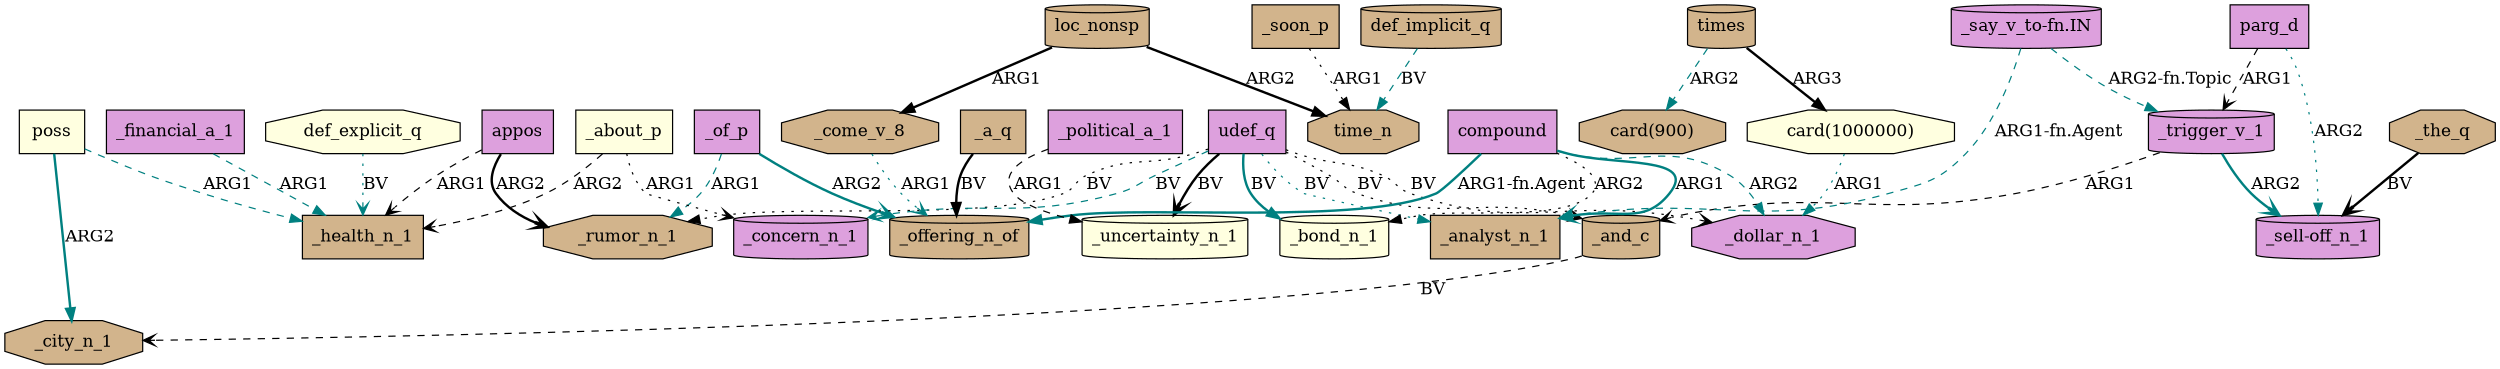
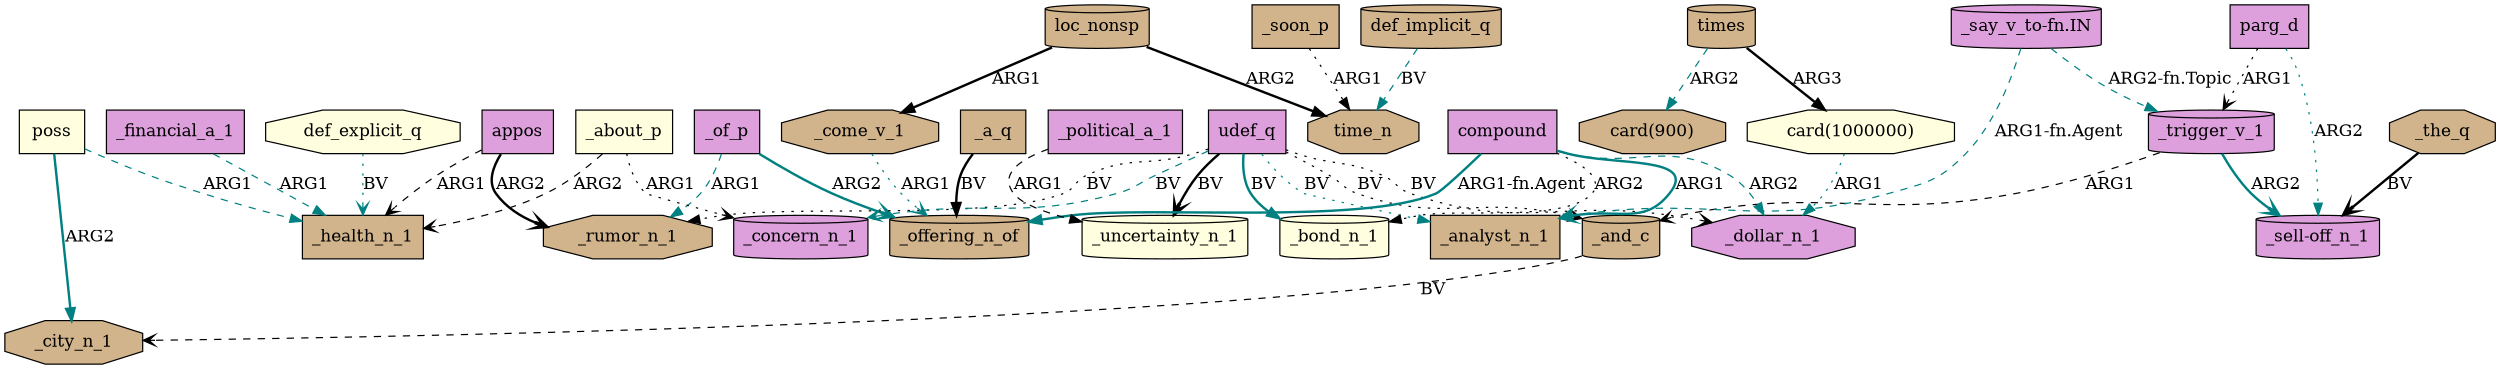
  digraph {
    node [fillcolor=tan shape=box style=filled]
    edge [arrowhead=normal color=teal style=dashed]
    def_explicit_q [fillcolor=lightyellow shape=octagon]
    _health_n_1
    _of_p [fillcolor=plum]
    _offering_n_of [shape=cylinder]
    _rumor_n_1 [shape=octagon]
    "card(1000000)" [fillcolor=lightyellow shape=octagon]
    _dollar_n_1 [fillcolor=plum shape=octagon]
    _about_p [fillcolor=lightyellow]
    _concern_n_1 [fillcolor=plum shape=cylinder]
    parg_d [fillcolor=plum]
    "_sell-off_n_1" [fillcolor=plum shape=cylinder]
    _trigger_v_1 [fillcolor=plum shape=cylinder]
    _and_c [shape=cylinder]
    _city_n_1 [shape=octagon]
    udef_q [fillcolor=plum]
    _bond_n_1 [fillcolor=lightyellow shape=cylinder]
    _uncertainty_n_1 [fillcolor=lightyellow shape=cylinder]
    _analyst_n_1
    poss [fillcolor=lightyellow]
    loc_nonsp [shape=cylinder]
-   _come_v_1 [shape=octagon label=_come_v_8]
+   _come_v_1 [shape=octagon]
    time_n [shape=octagon]
    times [shape=cylinder]
    "card(900)" [shape=octagon]
    "_say_v_to-fn.IN" [fillcolor=plum shape=cylinder]
    _the_q [shape=octagon]
    appos [fillcolor=plum]
    compound [fillcolor=plum]
    _soon_p
    _a_q
    _financial_a_1 [fillcolor=plum]
    _political_a_1 [fillcolor=plum]
    def_implicit_q [shape=cylinder]
    def_explicit_q -> _health_n_1 [arrowhead=vee label=BV style=dotted]
    _of_p -> _offering_n_of [arrowhead=vee label=ARG2 style=bold]
    _of_p -> _rumor_n_1 [label=ARG1]
    "card(1000000)" -> _dollar_n_1 [label=ARG1 style=dotted]
    _about_p -> _health_n_1 [arrowhead=vee color=black label=ARG2]
    _about_p -> _concern_n_1 [arrowhead=vee color=black label=ARG1 style=dotted]
    parg_d -> "_sell-off_n_1" [label=ARG2 style=dotted]
-   parg_d -> _trigger_v_1 [arrowhead=vee color=black label=ARG1]
+   parg_d -> _trigger_v_1 [arrowhead=vee color=black label=ARG1 style=dotted]
    _trigger_v_1 -> "_sell-off_n_1" [arrowhead=vee label=ARG2 style=bold]
    _trigger_v_1 -> _and_c [arrowhead=vee color=black label=ARG1]
    _and_c -> _city_n_1 [arrowhead=vee color=black label=BV]
    udef_q -> _rumor_n_1 [color=black label=BV style=dotted]
    udef_q -> _dollar_n_1 [arrowhead=vee color=black label=BV style=dotted]
    udef_q -> _concern_n_1 [arrowhead=vee label=BV]
    udef_q -> _and_c [arrowhead=vee color=black label=BV style=dotted]
    udef_q -> _bond_n_1 [label=BV style=bold]
    udef_q -> _uncertainty_n_1 [arrowhead=vee color=black label=BV style=bold]
    udef_q -> _analyst_n_1 [label=BV style=dotted]
    poss -> _health_n_1 [label=ARG1]
    poss -> _city_n_1 [label=ARG2 style=bold]
    loc_nonsp -> _come_v_1 [color=black label=ARG1 style=bold]
    loc_nonsp -> time_n [color=black label=ARG2 style=bold]
    _come_v_1 -> _offering_n_of [arrowhead=vee label=ARG1 style=dotted]
    times -> "card(1000000)" [color=black label=ARG3 style=bold]
    times -> "card(900)" [label=ARG2]
    "_say_v_to-fn.IN" -> _trigger_v_1 [label="ARG2-fn.Topic"]
    "_say_v_to-fn.IN" -> _analyst_n_1 [label="ARG1-fn.Agent"]
    _the_q -> "_sell-off_n_1" [arrowhead=vee color=black label=BV style=bold]
    appos -> _health_n_1 [arrowhead=vee color=black label=ARG1]
    appos -> _rumor_n_1 [arrowhead=vee color=black label=ARG2 style=bold]
    compound -> _offering_n_of [label="ARG1-fn.Agent" style=bold]
    compound -> _dollar_n_1 [label=ARG2]
    compound -> _bond_n_1 [color=black label=ARG2 style=dotted]
    compound -> _analyst_n_1 [arrowhead=vee label=ARG1 style=bold]
    _soon_p -> time_n [color=black label=ARG1 style=dotted]
    _a_q -> _offering_n_of [color=black label=BV style=bold]
    _financial_a_1 -> _health_n_1 [label=ARG1]
    _political_a_1 -> _uncertainty_n_1 [color=black label=ARG1]
    def_implicit_q -> time_n [label=BV]
  }
